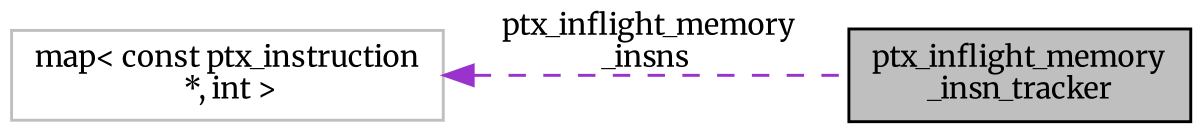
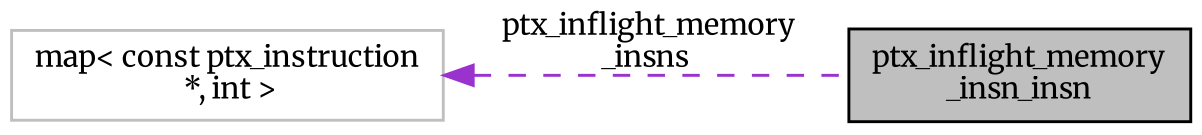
  digraph {
    rankdir=LR
    fontname=Merriweather
    node [fontname=Merriweather fontsize=10 shape=record]
-   n1 [color=black fillcolor=grey75 fontcolor=black height=0.2 label="ptx_inflight_memory\l_insn_tracker" style=filled width=0.4]
+   n1 [color=black fillcolor=grey75 fontcolor=black height=0.2 label="ptx_inflight_memory\l_insn_insn" style=filled width=0.4]
    n2 [color=grey75 height=0.2 label="map\< const ptx_instruction\l *, int \>" width=0.4]
    n2 -> n1 [color=darkorchid3 dir=back fontname=Merriweather fontsize=10 label=" ptx_inflight_memory\l_insns" labelfontname=FreeSans labelfontsize=10 style=dashed]
  }
